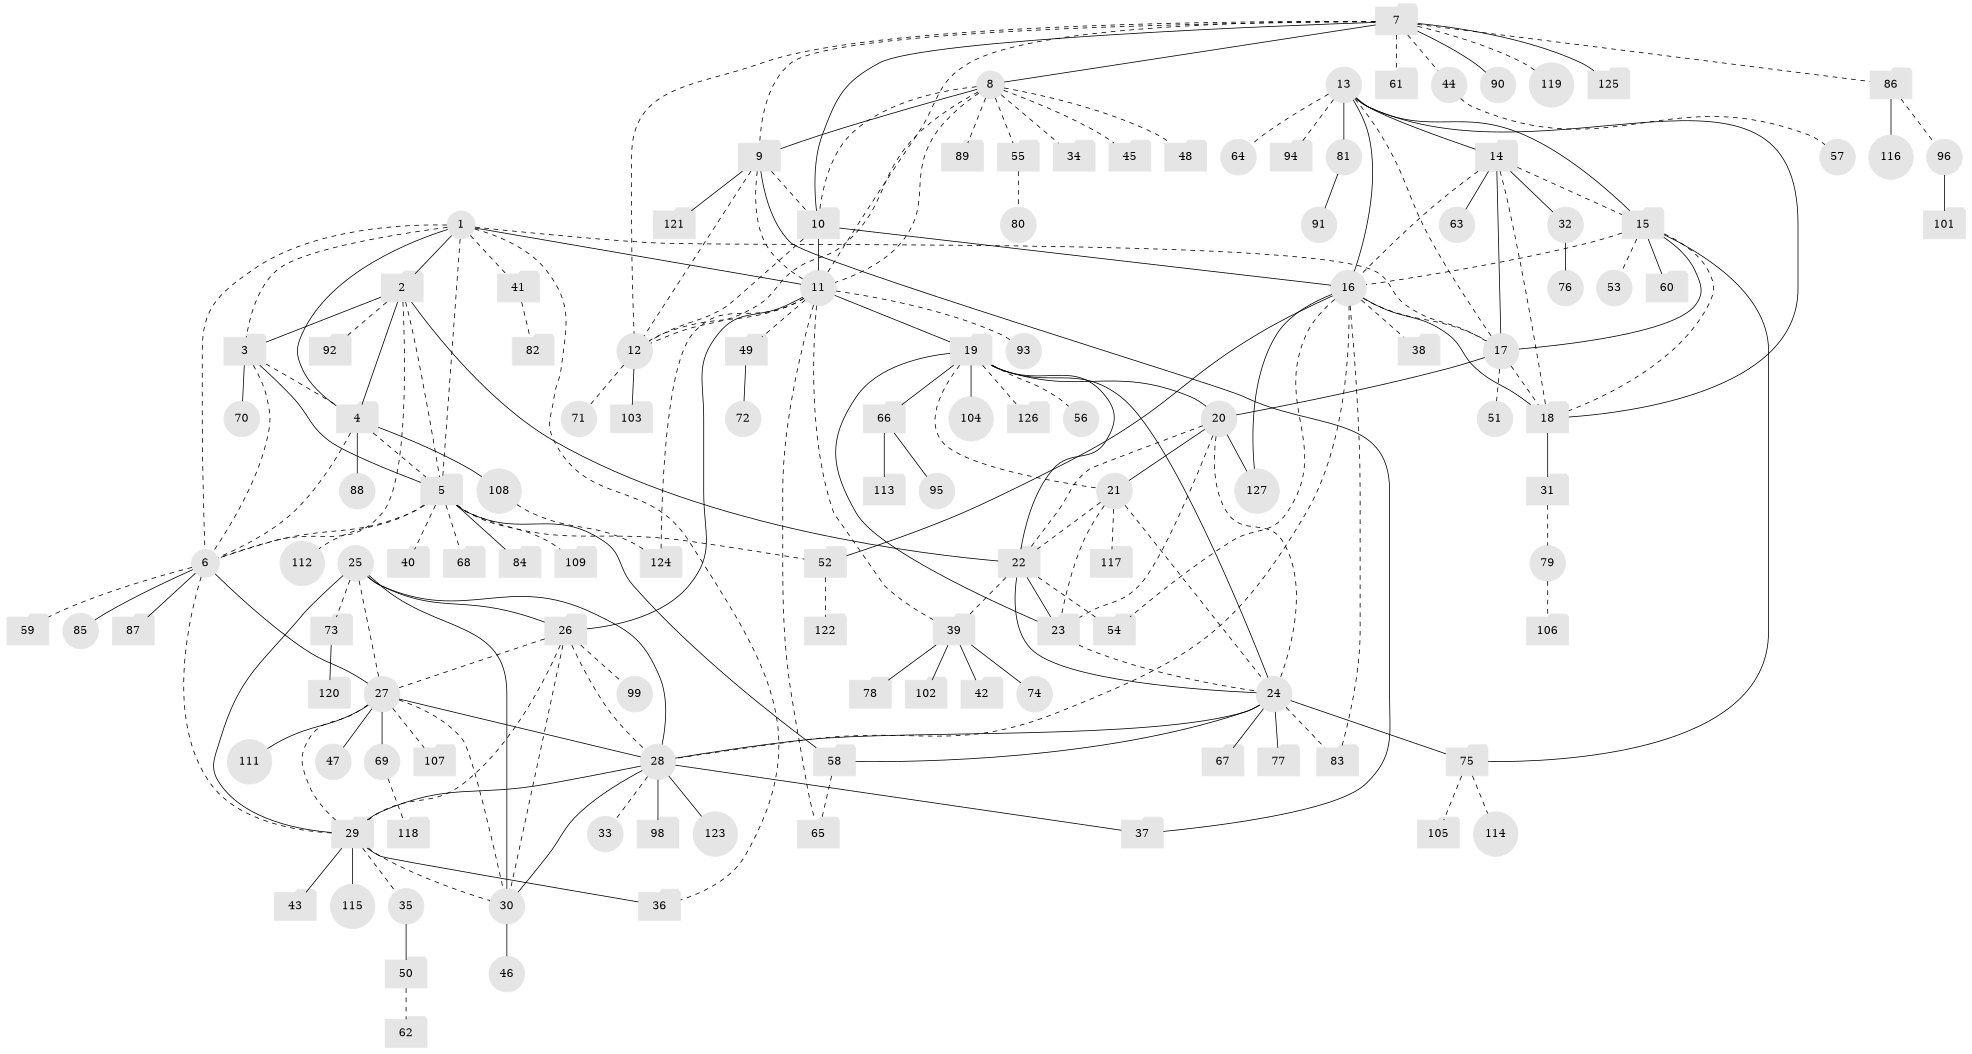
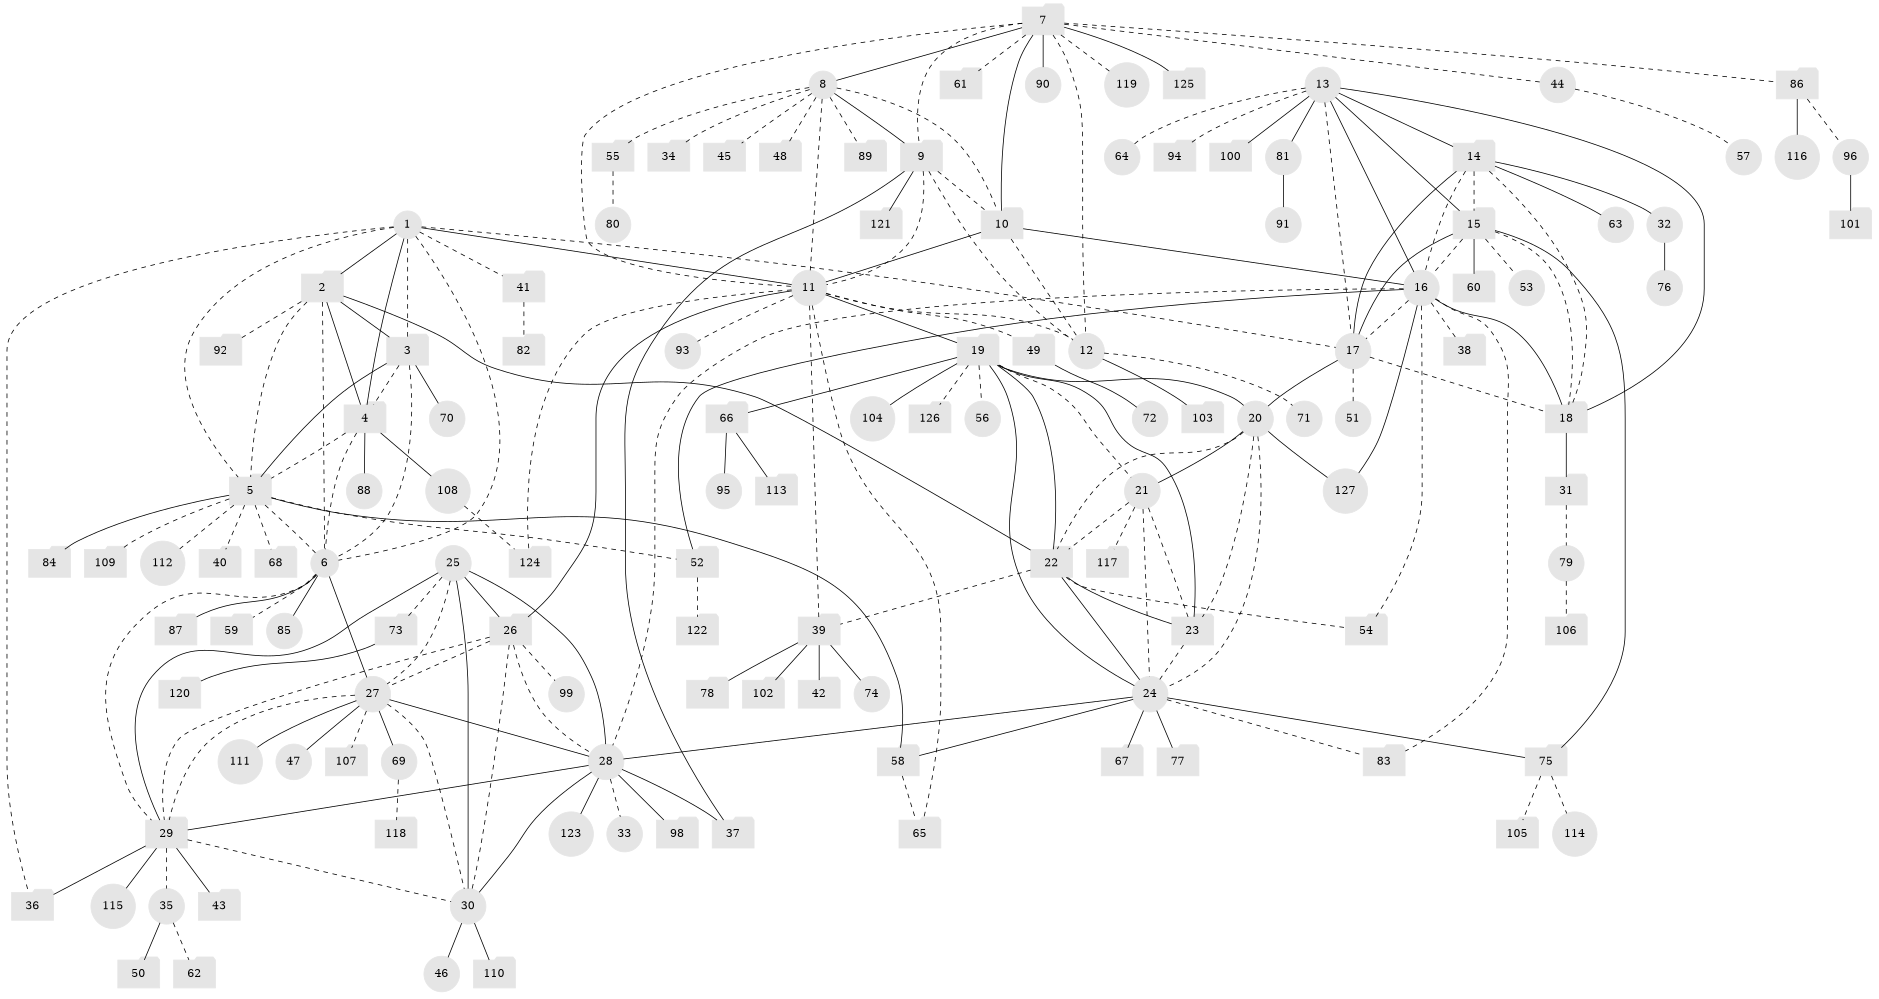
  graph {
    node [color=gray90 shape=folder style=filled]
    edge [style=dashed]
    1 [shape=circle]
    2
    3
    4
    5
    6 [shape=circle]
    11 [shape=circle]
    17 [shape=circle]
    36
    41
    22
    92
    70 [shape=circle]
    88 [shape=circle]
    108 [shape=circle]
    40
    52
    58
    68
    84
    109
    112 [shape=circle]
    29
    59
    85 [shape=circle]
    87
    27 [shape=circle]
    93 [shape=circle]
    12 [shape=circle]
    19
    26
    39
    49
    65
    124
    18
    20 [shape=circle]
    51 [shape=circle]
    82
    54
    23
    24 [shape=circle]
    122
    30 [shape=circle]
    35 [shape=circle]
    43
    115 [shape=circle]
    7
    8 [shape=circle]
    9
    10
    44 [shape=circle]
    61
    86
    90 [shape=circle]
    119 [shape=circle]
    125
    34
    45
    48
    55
    89
    37
    121
    16 [shape=circle]
    71 [shape=circle]
    103
    57 [shape=circle]
    96 [shape=circle]
    116 [shape=circle]
    80 [shape=circle]
    28 [shape=circle]
    38
    83
    127 [shape=circle]
    21 [shape=circle]
    56 [shape=circle]
    66
    104 [shape=circle]
    126
    99 [shape=circle]
    42
    74 [shape=circle]
    78
    102
    72 [shape=circle]
    13 [shape=circle]
    14
    15
    64 [shape=circle]
    81 [shape=circle]
    94
+   100
    32 [shape=circle]
    63 [shape=circle]
    53 [shape=circle]
    60
    75
    31
    91 [shape=circle]
    76 [shape=circle]
    105
    114 [shape=circle]
    33 [shape=circle]
    98
    123 [shape=circle]
    79 [shape=circle]
    117
    67
    77
    95 [shape=circle]
    113
    25 [shape=circle]
    73
    47 [shape=circle]
    69 [shape=circle]
    107
    111 [shape=circle]
    46 [shape=circle]
+   110
    120
    118
    50
    106
    62
    101
    1 -- 2 [style=solid]
    1 -- 3
    1 -- 4 [style=solid]
    1 -- 5
    1 -- 6
    1 -- 11 [style=solid]
    1 -- 17
    1 -- 36
    1 -- 41
    2 -- 3 [style=solid]
    2 -- 4 [style=solid]
    2 -- 5
    2 -- 6
    2 -- 22 [style=solid]
    2 -- 92
    3 -- 4
    3 -- 5 [style=solid]
    3 -- 6
    3 -- 70 [style=solid]
    4 -- 5
    4 -- 6
    4 -- 88 [style=solid]
    4 -- 108 [style=solid]
    5 -- 6
    5 -- 40
    5 -- 52
    5 -- 58 [style=solid]
    5 -- 68
    5 -- 84 [style=solid]
    5 -- 109
    5 -- 112
    6 -- 29
    6 -- 59
    6 -- 85 [style=solid]
    6 -- 87 [style=solid]
    6 -- 27 [style=solid]
    11 -- 93
    11 -- 12
    11 -- 19 [style=solid]
    11 -- 26 [style=solid]
    11 -- 39
    11 -- 49
    11 -- 65
    11 -- 124
    17 -- 18
    17 -- 20 [style=solid]
    17 -- 51
    41 -- 82
    22 -- 39
    22 -- 54
    22 -- 23 [style=solid]
    22 -- 24 [style=solid]
    108 -- 124
    52 -- 122
    58 -- 65
    29 -- 36 [style=solid]
    29 -- 30
    29 -- 35
    29 -- 43 [style=solid]
    29 -- 115 [style=solid]
    27 -- 29
    27 -- 30
    27 -- 28 [style=solid]
    27 -- 47 [style=solid]
    27 -- 69 [style=solid]
    27 -- 107
    27 -- 111 [style=solid]
    12 -- 71
    12 -- 103 [style=solid]
    19 -- 22 [style=solid]
    19 -- 20 [style=solid]
    19 -- 23 [style=solid]
    19 -- 24 [style=solid]
    19 -- 21
    19 -- 56
    19 -- 66 [style=solid]
    19 -- 104 [style=solid]
    19 -- 126
    26 -- 29
    26 -- 27
    26 -- 30
    26 -- 28
    26 -- 99
    39 -- 42 [style=solid]
    39 -- 74 [style=solid]
    39 -- 78 [style=solid]
    39 -- 102 [style=solid]
    49 -- 72 [style=solid]
    18 -- 31 [style=solid]
    20 -- 22
    20 -- 23
    20 -- 24
    20 -- 127 [style=solid]
    20 -- 21 [style=solid]
    23 -- 24
    24 -- 58 [style=solid]
    24 -- 28 [style=solid]
    24 -- 83
    24 -- 75 [style=solid]
    24 -- 67 [style=solid]
    24 -- 77 [style=solid]
    30 -- 46 [style=solid]
+   30 -- 110 [style=solid]
    35 -- 50 [style=solid]
    7 -- 11
    7 -- 12
    7 -- 8 [style=solid]
    7 -- 9
    7 -- 10 [style=solid]
    7 -- 44
    7 -- 61
    7 -- 86
    7 -- 90 [style=solid]
    7 -- 119
    7 -- 125 [style=solid]
    8 -- 11
-   8 -- 12
    8 -- 9 [style=solid]
    8 -- 10
    8 -- 34
    8 -- 45
    8 -- 48
    8 -- 55
    8 -- 89
    9 -- 11
    9 -- 12
    9 -- 10
    9 -- 37 [style=solid]
    9 -- 121 [style=solid]
    10 -- 11 [style=solid]
    10 -- 12
    10 -- 16 [style=solid]
    44 -- 57
    86 -- 96
    86 -- 116 [style=solid]
    55 -- 80
    16 -- 17
    16 -- 52 [style=solid]
    16 -- 18 [style=solid]
    16 -- 54
    16 -- 28
    16 -- 38
    16 -- 83
    16 -- 127 [style=solid]
    96 -- 101 [style=solid]
    28 -- 29 [style=solid]
    28 -- 30 [style=solid]
    28 -- 37 [style=solid]
    28 -- 33
    28 -- 98 [style=solid]
    28 -- 123 [style=solid]
    21 -- 22
    21 -- 23
    21 -- 24
    21 -- 117
    66 -- 95 [style=solid]
    66 -- 113 [style=solid]
    13 -- 17
    13 -- 18 [style=solid]
    13 -- 16 [style=solid]
    13 -- 14 [style=solid]
    13 -- 15 [style=solid]
    13 -- 64
    13 -- 81 [style=solid]
    13 -- 94
+   13 -- 100 [style=solid]
    14 -- 17 [style=solid]
    14 -- 18
    14 -- 16
    14 -- 15
    14 -- 32 [style=solid]
    14 -- 63 [style=solid]
    15 -- 17 [style=solid]
    15 -- 18
    15 -- 16
    15 -- 53
    15 -- 60 [style=solid]
    15 -- 75 [style=solid]
    81 -- 91 [style=solid]
    32 -- 76 [style=solid]
    75 -- 105
    75 -- 114
    31 -- 79
    79 -- 106
    25 -- 29 [style=solid]
    25 -- 27
    25 -- 26 [style=solid]
    25 -- 30 [style=solid]
    25 -- 28 [style=solid]
    25 -- 73
    73 -- 120 [style=solid]
    69 -- 118
-   50 -- 62
+   35 -- 62
  }
